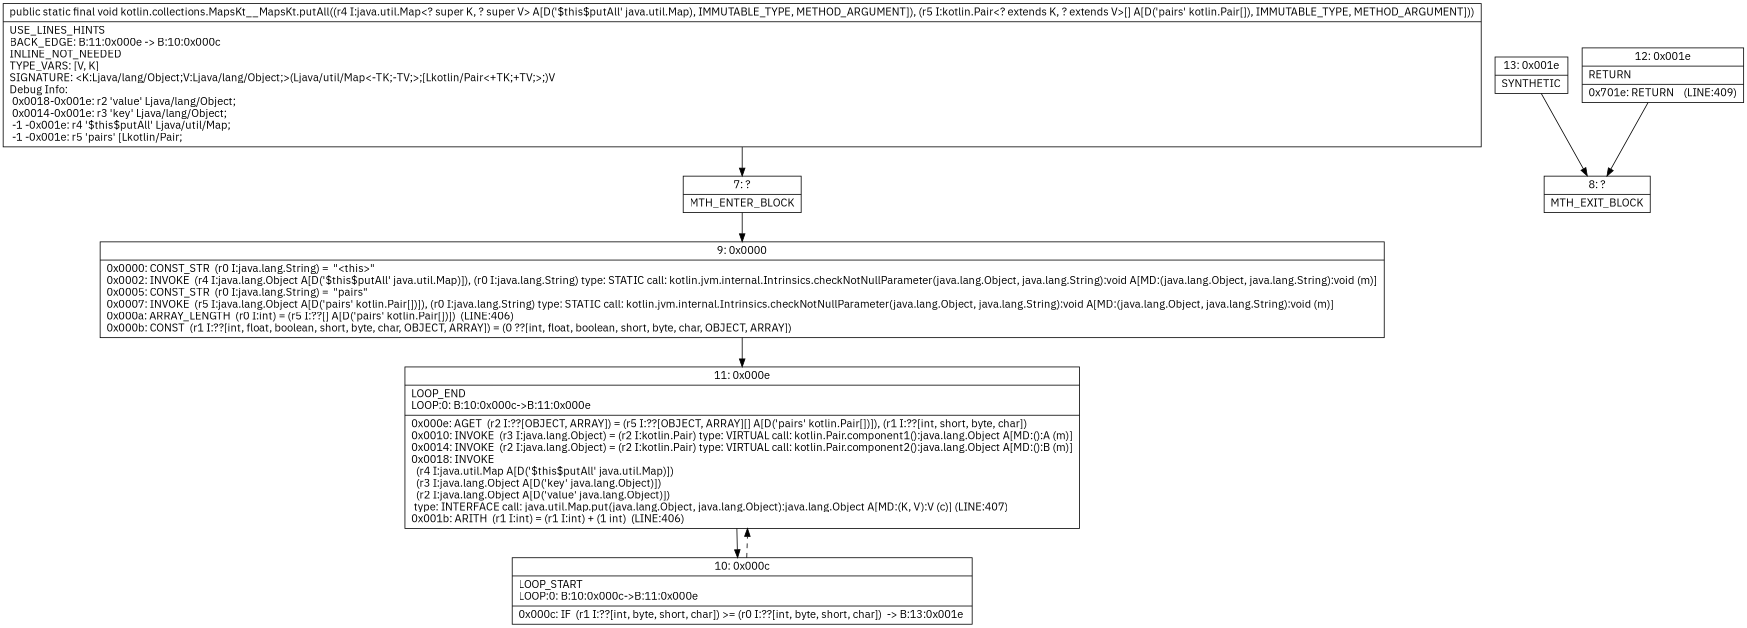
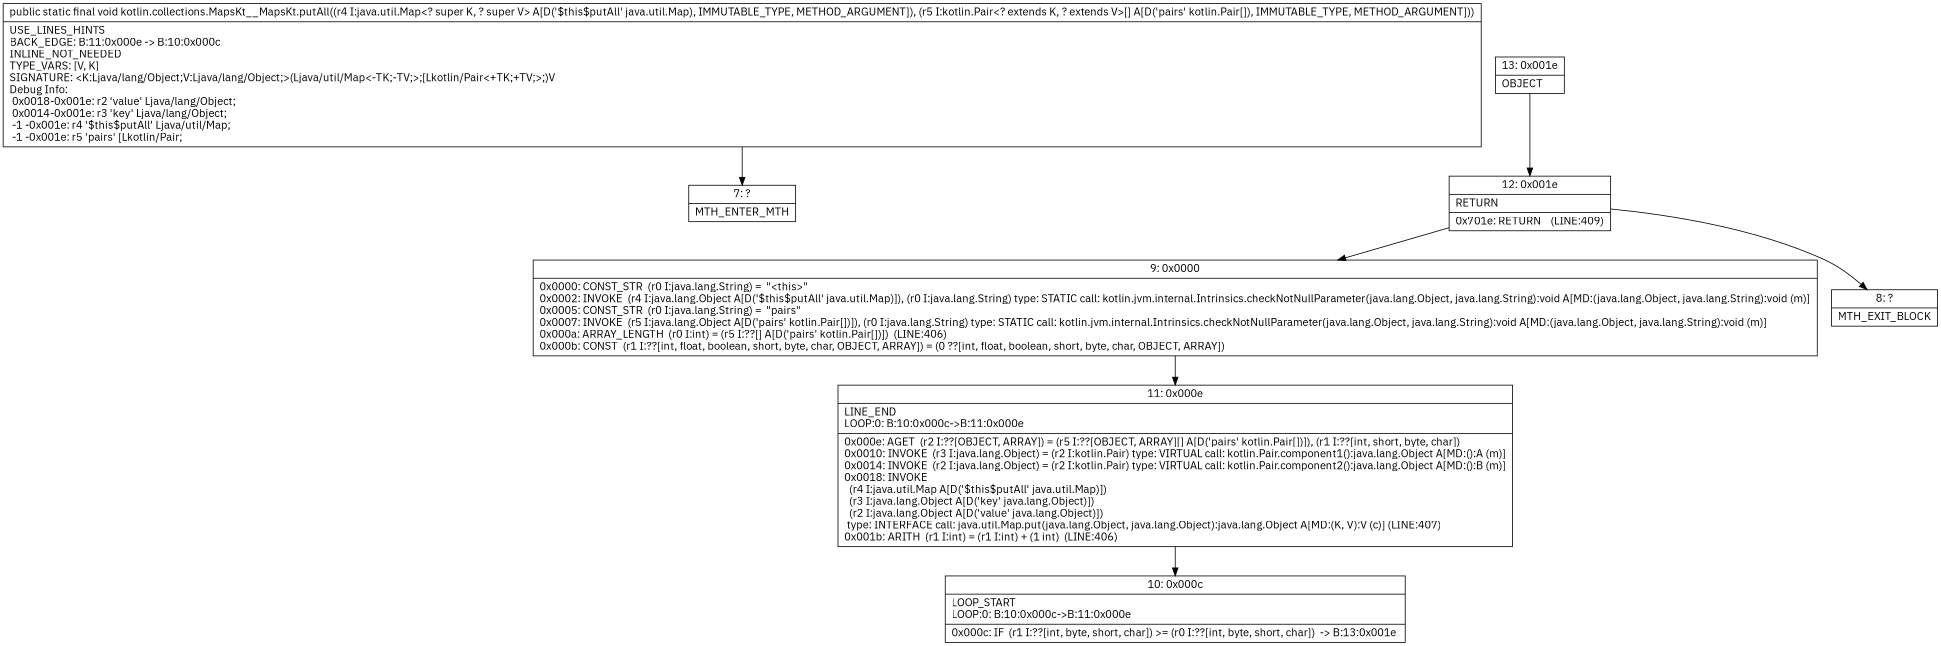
  digraph {
    fontname="IBM Plex Sans"
    node [fontname="IBM Plex Sans" shape=record]
    edge [fontname="IBM Plex Sans"]
-   n1 [label="{7\:\ ?|MTH_ENTER_BLOCK\l}"]
+   n1 [label="{7\:\ ?|MTH_ENTER_MTH\l}"]
    n2 [label="{9\:\ 0x0000|0x0000: CONST_STR  (r0 I:java.lang.String) =  \"\<this\>\" \l0x0002: INVOKE  (r4 I:java.lang.Object A[D('$this$putAll' java.util.Map)]), (r0 I:java.lang.String) type: STATIC call: kotlin.jvm.internal.Intrinsics.checkNotNullParameter(java.lang.Object, java.lang.String):void A[MD:(java.lang.Object, java.lang.String):void (m)]\l0x0005: CONST_STR  (r0 I:java.lang.String) =  \"pairs\" \l0x0007: INVOKE  (r5 I:java.lang.Object A[D('pairs' kotlin.Pair[])]), (r0 I:java.lang.String) type: STATIC call: kotlin.jvm.internal.Intrinsics.checkNotNullParameter(java.lang.Object, java.lang.String):void A[MD:(java.lang.Object, java.lang.String):void (m)]\l0x000a: ARRAY_LENGTH  (r0 I:int) = (r5 I:??[] A[D('pairs' kotlin.Pair[])])  (LINE:406)\l0x000b: CONST  (r1 I:??[int, float, boolean, short, byte, char, OBJECT, ARRAY]) = (0 ??[int, float, boolean, short, byte, char, OBJECT, ARRAY]) \l}"]
-   n3 [label="{11\:\ 0x000e|LOOP_END\lLOOP:0: B:10:0x000c\-\>B:11:0x000e\l|0x000e: AGET  (r2 I:??[OBJECT, ARRAY]) = (r5 I:??[OBJECT, ARRAY][] A[D('pairs' kotlin.Pair[])]), (r1 I:??[int, short, byte, char]) \l0x0010: INVOKE  (r3 I:java.lang.Object) = (r2 I:kotlin.Pair) type: VIRTUAL call: kotlin.Pair.component1():java.lang.Object A[MD:():A (m)]\l0x0014: INVOKE  (r2 I:java.lang.Object) = (r2 I:kotlin.Pair) type: VIRTUAL call: kotlin.Pair.component2():java.lang.Object A[MD:():B (m)]\l0x0018: INVOKE  \l  (r4 I:java.util.Map A[D('$this$putAll' java.util.Map)])\l  (r3 I:java.lang.Object A[D('key' java.lang.Object)])\l  (r2 I:java.lang.Object A[D('value' java.lang.Object)])\l type: INTERFACE call: java.util.Map.put(java.lang.Object, java.lang.Object):java.lang.Object A[MD:(K, V):V (c)] (LINE:407)\l0x001b: ARITH  (r1 I:int) = (r1 I:int) + (1 int)  (LINE:406)\l}"]
+   n3 [label="{11\:\ 0x000e|LINE_END\lLOOP:0: B:10:0x000c\-\>B:11:0x000e\l|0x000e: AGET  (r2 I:??[OBJECT, ARRAY]) = (r5 I:??[OBJECT, ARRAY][] A[D('pairs' kotlin.Pair[])]), (r1 I:??[int, short, byte, char]) \l0x0010: INVOKE  (r3 I:java.lang.Object) = (r2 I:kotlin.Pair) type: VIRTUAL call: kotlin.Pair.component1():java.lang.Object A[MD:():A (m)]\l0x0014: INVOKE  (r2 I:java.lang.Object) = (r2 I:kotlin.Pair) type: VIRTUAL call: kotlin.Pair.component2():java.lang.Object A[MD:():B (m)]\l0x0018: INVOKE  \l  (r4 I:java.util.Map A[D('$this$putAll' java.util.Map)])\l  (r3 I:java.lang.Object A[D('key' java.lang.Object)])\l  (r2 I:java.lang.Object A[D('value' java.lang.Object)])\l type: INTERFACE call: java.util.Map.put(java.lang.Object, java.lang.Object):java.lang.Object A[MD:(K, V):V (c)] (LINE:407)\l0x001b: ARITH  (r1 I:int) = (r1 I:int) + (1 int)  (LINE:406)\l}"]
    n4 [label="{10\:\ 0x000c|LOOP_START\lLOOP:0: B:10:0x000c\-\>B:11:0x000e\l|0x000c: IF  (r1 I:??[int, byte, short, char]) \>= (r0 I:??[int, byte, short, char])  \-\> B:13:0x001e \l}"]
-   n5 [label="{13\:\ 0x001e|SYNTHETIC\l}"]
+   n5 [label="{13\:\ 0x001e|OBJECT\l}"]
    n6 [label="{12\:\ 0x001e|RETURN\l|0x701e: RETURN    (LINE:409)\l}"]
    n7 [label="{8\:\ ?|MTH_EXIT_BLOCK\l}"]
    n8 [label="{public static final void kotlin.collections.MapsKt__MapsKt.putAll((r4 I:java.util.Map\<? super K, ? super V\> A[D('$this$putAll' java.util.Map), IMMUTABLE_TYPE, METHOD_ARGUMENT]), (r5 I:kotlin.Pair\<? extends K, ? extends V\>[] A[D('pairs' kotlin.Pair[]), IMMUTABLE_TYPE, METHOD_ARGUMENT]))  | USE_LINES_HINTS\lBACK_EDGE: B:11:0x000e \-\> B:10:0x000c\lINLINE_NOT_NEEDED\lTYPE_VARS: [V, K]\lSIGNATURE: \<K:Ljava\/lang\/Object;V:Ljava\/lang\/Object;\>(Ljava\/util\/Map\<\-TK;\-TV;\>;[Lkotlin\/Pair\<+TK;+TV;\>;)V\lDebug Info:\l  0x0018\-0x001e: r2 'value' Ljava\/lang\/Object;\l  0x0014\-0x001e: r3 'key' Ljava\/lang\/Object;\l  \-1 \-0x001e: r4 '$this$putAll' Ljava\/util\/Map;\l  \-1 \-0x001e: r5 'pairs' [Lkotlin\/Pair;\l}"]
-   n1 -> n2
+   n6 -> n2
    n2 -> n3
    n3 -> n4
-   n4 -> n3 [style=dashed]
-   n5 -> n7
+   n5 -> n6
    n6 -> n7
    n8 -> n1
  }
